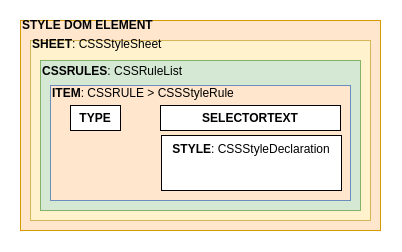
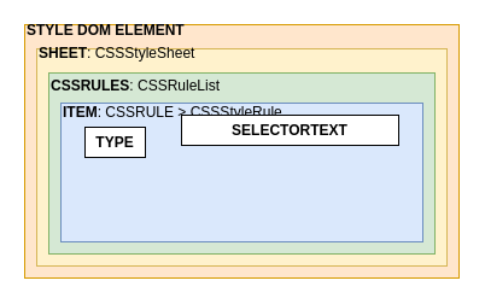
  <mxCell id="0" />
  <mxCell id="1" parent="0" />
  <mxCell id="2" value="&lt;b&gt;STYLE DOM ELEMENT&lt;br&gt;&lt;br&gt;&lt;br&gt;&lt;br&gt;&lt;br&gt;&lt;br&gt;&lt;br&gt;&lt;br&gt;&lt;br&gt;&lt;br&gt;&lt;br&gt;&lt;br&gt;&lt;br&gt;&lt;br&gt;&lt;br&gt;&lt;/b&gt;" style="rounded=0;whiteSpace=wrap;html=1;fillColor=#ffe6cc;strokeColor=#d79b00;align=left;" vertex="1" parent="1"><mxGeometry x="20" y="20" width="360" height="210" as="geometry" /></mxCell>
  <mxCell id="3" value="&lt;b&gt;SHEET&lt;/b&gt;: CSSStyleSheet&lt;br&gt;&lt;br&gt;&lt;br&gt;&lt;br&gt;&lt;br&gt;&lt;br&gt;&lt;br&gt;&lt;br&gt;&lt;br&gt;&lt;br&gt;&lt;br&gt;&lt;br&gt;&lt;br&gt;" style="rounded=0;whiteSpace=wrap;html=1;fillColor=#fff2cc;strokeColor=#d6b656;align=left;" vertex="1" parent="1"><mxGeometry x="30" y="40" width="340" height="180" as="geometry" /></mxCell>
  <mxCell id="4" value="&lt;b&gt;CSSRULES&lt;/b&gt;: CSSRuleList&lt;br&gt;&lt;br&gt;&lt;br&gt;&lt;br&gt;&lt;br&gt;&lt;br&gt;&lt;br&gt;&lt;br&gt;&lt;br&gt;&lt;br&gt;" style="rounded=0;whiteSpace=wrap;html=1;fillColor=#d5e8d4;strokeColor=#82b366;align=left;" vertex="1" parent="1"><mxGeometry x="40" y="60" width="320" height="150" as="geometry" /></mxCell>
- <mxCell id="5" value="&lt;b&gt;ITEM&lt;/b&gt;: CSSRULE &amp;gt; CSSStyleRule&lt;br&gt;&lt;br&gt;&lt;br&gt;&lt;br&gt;&lt;br&gt;&lt;br&gt;&lt;br&gt;&lt;br&gt;" style="rounded=0;whiteSpace=wrap;html=1;fillColor=#ffe6cc;strokeColor=#6c8ebf;align=left;" vertex="1" parent="1"><mxGeometry x="50" y="85" width="300" height="115" as="geometry" /></mxCell>
+ <mxCell id="5" value="&lt;b&gt;ITEM&lt;/b&gt;: CSSRULE &amp;gt; CSSStyleRule&lt;br&gt;&lt;br&gt;&lt;br&gt;&lt;br&gt;&lt;br&gt;&lt;br&gt;&lt;br&gt;&lt;br&gt;" style="rounded=0;whiteSpace=wrap;html=1;fillColor=#dae8fc;strokeColor=#6c8ebf;align=left;" vertex="1" parent="1"><mxGeometry x="50" y="85" width="300" height="115" as="geometry" /></mxCell>
  <mxCell id="6" value="&lt;b&gt;TYPE&lt;/b&gt;" style="rounded=0;whiteSpace=wrap;html=1;" vertex="1" parent="1"><mxGeometry x="70" y="105" width="50" height="25" as="geometry" /></mxCell>
- <mxCell id="7" value="&lt;b&gt;SELECTORTEXT&lt;/b&gt;" style="rounded=0;whiteSpace=wrap;html=1;" vertex="1" parent="1"><mxGeometry x="160" y="105" width="180" height="25" as="geometry" /></mxCell>
- <mxCell id="8" value="&lt;b&gt;STYLE&lt;/b&gt;: CSSStyleDeclaration&lt;br&gt;&lt;br&gt;&lt;br&gt;" style="rounded=0;whiteSpace=wrap;html=1;" vertex="1" parent="1"><mxGeometry x="161" y="135" width="180" height="55" as="geometry" /></mxCell>
+ <mxCell id="7" value="&lt;b&gt;SELECTORTEXT&lt;/b&gt;" style="rounded=0;whiteSpace=wrap;html=1;" vertex="1" parent="1"><mxGeometry x="150" y="95" width="180" height="25" as="geometry" /></mxCell>
